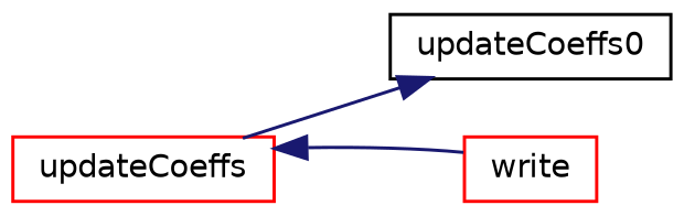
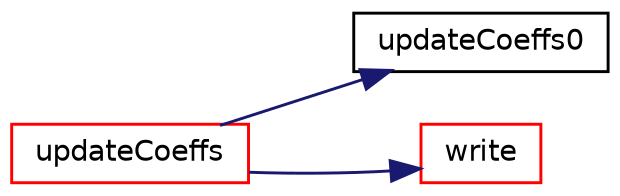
  digraph {
    rankdir=LR
    node [color=red fontname=Helvetica fontsize=10 shape=record]
    edge [color=midnightblue fontname=Helvetica fontsize=10 labelfontname=Helvetica labelfontsize=10 style=solid]
    n1 [color=black height=0.2 label=updateCoeffs0 width=0.4]
    n2 [height=0.2 label=updateCoeffs width=0.4]
    n3 [height=0.2 label=write width=0.4]
    n2 -> n1
-   n3 -> n2
+   n2 -> n3
  }
